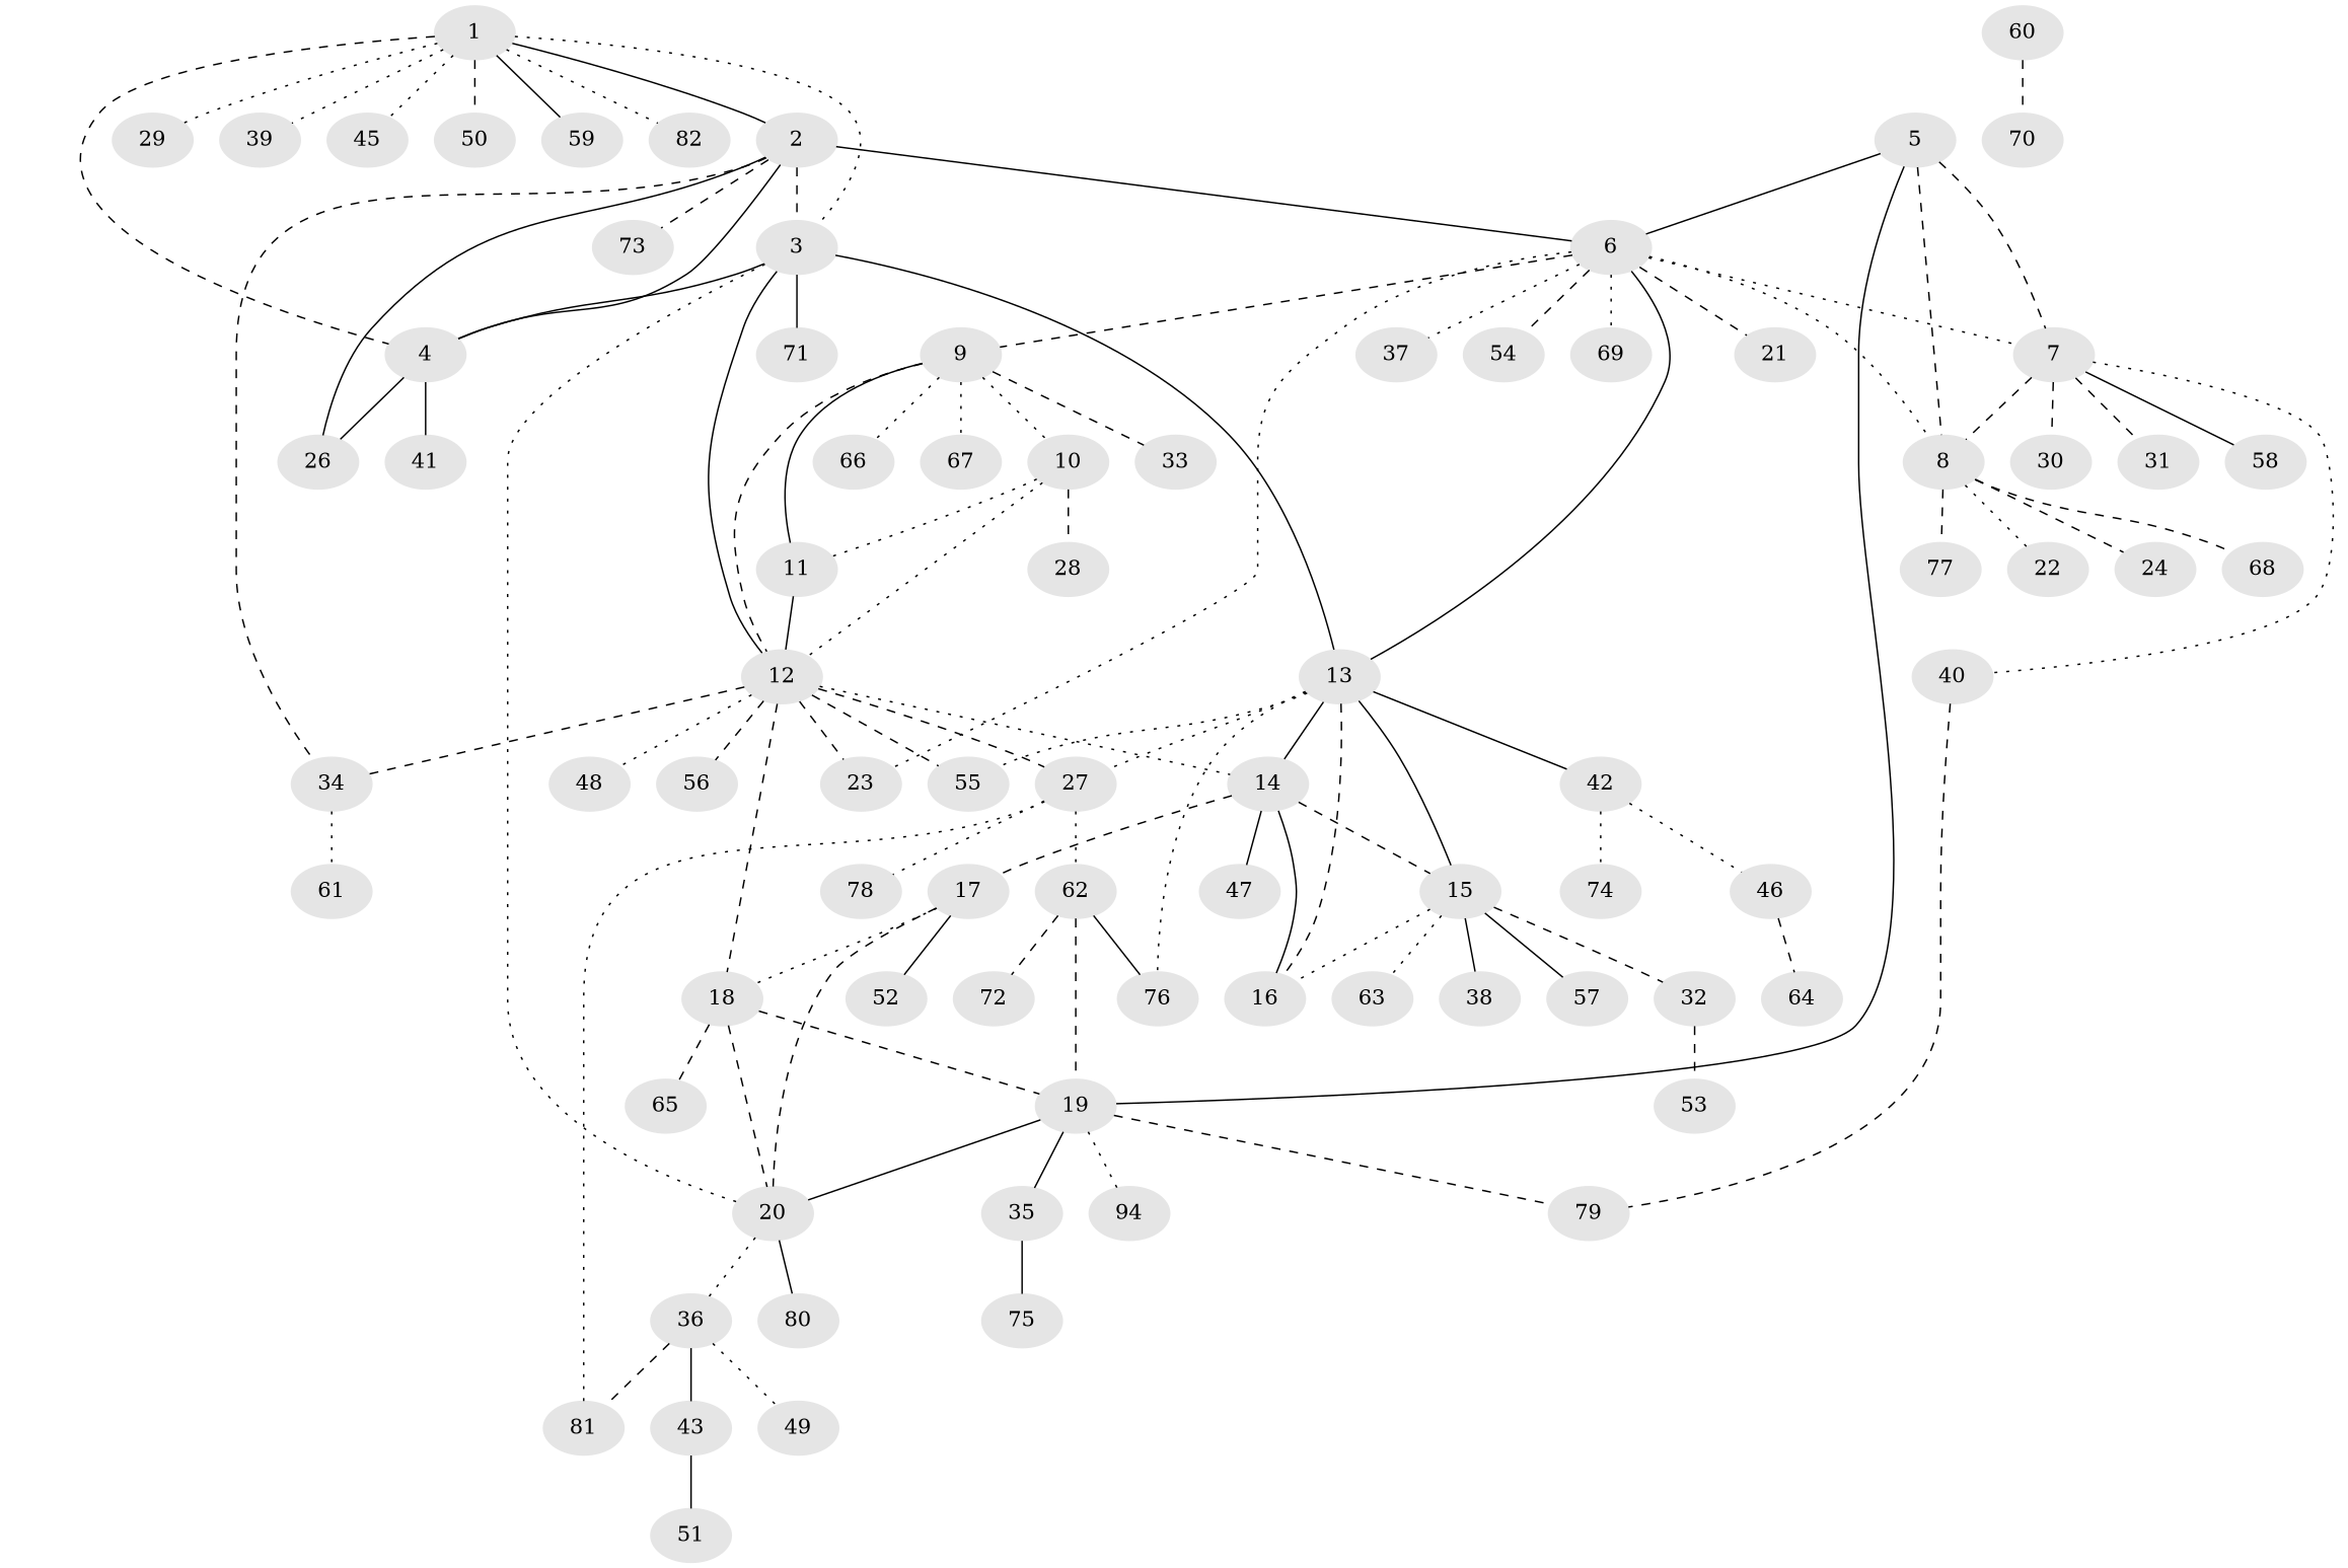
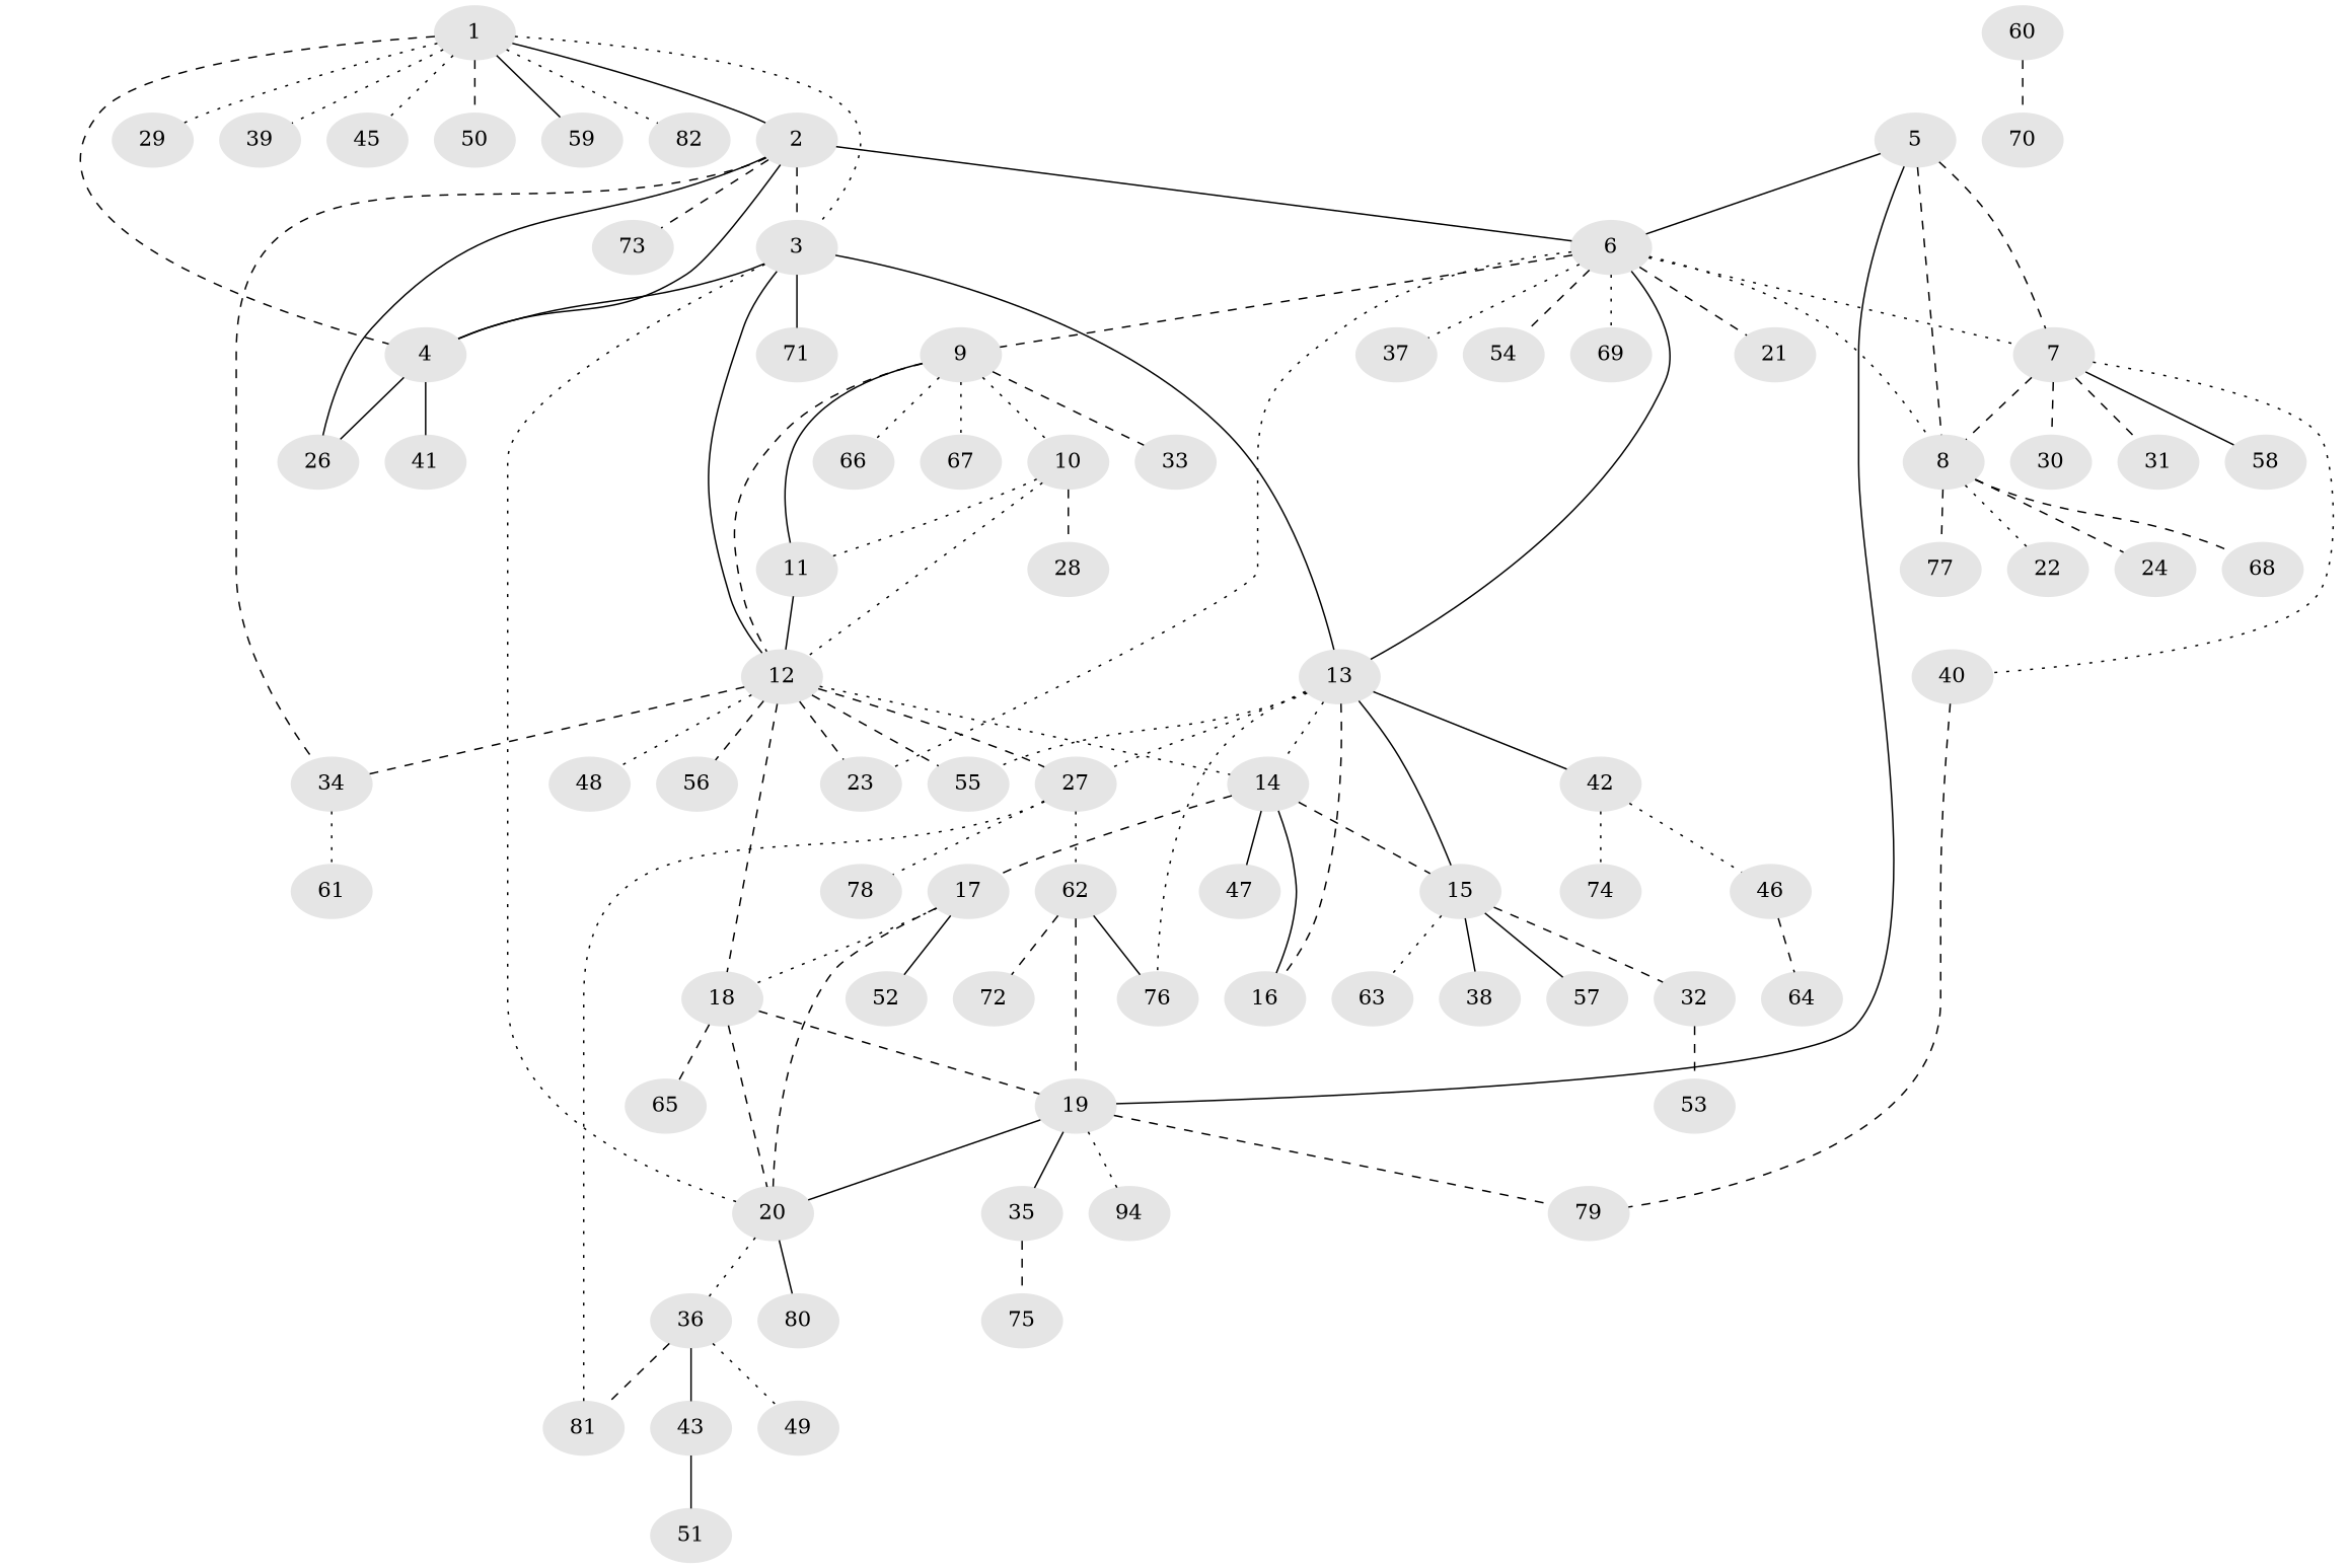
  graph {
    node [color=gray90 style=filled]
    edge [style=dashed]
    1
    2
    3
    4
    29
    39
    45
    50
    59
    82
    6
    34
    73
    26
    12
    13
    20
    71
    41
    7
    8
    9
    21
    23
    37
    54
    69
    61
    60
    70
    14
    18
    27
    48
    55
    56
    15
    16
    42
    76
    36
    80
    5
    19
    30
    31
    40
    58
    22
    24
    68
    77
    35
    n54 [label=94]
    79
    10
    11
    33
    66
    67
    28
    17
    47
    65
    62
    78
    81
    32
    38
    57
    63
    46
    74
    52
    53
    75
    43
    49
    72
    51
    64
    1 -- 2 [style=solid]
    1 -- 3 [style=dotted]
    1 -- 4
    1 -- 29 [style=dotted]
    1 -- 39 [style=dotted]
    1 -- 45 [style=dotted]
    1 -- 50
    1 -- 59 [style=solid]
    1 -- 82 [style=dotted]
    2 -- 3
    2 -- 4 [style=solid]
    2 -- 6 [style=solid]
    2 -- 34
    2 -- 73
    2 -- 26 [style=solid]
    3 -- 4 [style=solid]
    3 -- 12 [style=solid]
    3 -- 13 [style=solid]
    3 -- 20 [style=dotted]
    3 -- 71 [style=solid]
    4 -- 26 [style=solid]
    4 -- 41 [style=solid]
    6 -- 13 [style=solid]
    6 -- 7 [style=dotted]
    6 -- 8 [style=dotted]
    6 -- 9
    6 -- 21
    6 -- 23 [style=dotted]
    6 -- 37 [style=dotted]
    6 -- 54
    6 -- 69 [style=dotted]
    34 -- 61 [style=dotted]
    12 -- 34
    12 -- 23
    12 -- 14 [style=dotted]
    12 -- 18
    12 -- 27
    12 -- 48 [style=dotted]
    12 -- 55
    12 -- 56
-   13 -- 14 [style=solid]
+   13 -- 14 [style=dotted]
    13 -- 27 [style=dotted]
    13 -- 55 [style=dotted]
    13 -- 15 [style=solid]
    13 -- 16
    13 -- 42 [style=solid]
    13 -- 76 [style=dotted]
    20 -- 36 [style=dotted]
    20 -- 80 [style=solid]
    7 -- 8
    7 -- 30
    7 -- 31
    7 -- 40 [style=dotted]
    7 -- 58 [style=solid]
    8 -- 22 [style=dotted]
    8 -- 24
    8 -- 68
    8 -- 77
    9 -- 12
    9 -- 10 [style=dotted]
    9 -- 11 [style=solid]
    9 -- 33
    9 -- 66 [style=dotted]
    9 -- 67 [style=dotted]
    60 -- 70
    14 -- 15
    14 -- 16 [style=solid]
    14 -- 17
    14 -- 47 [style=solid]
    18 -- 20
    18 -- 19
    18 -- 65
    27 -- 62 [style=dotted]
    27 -- 78 [style=dotted]
    27 -- 81 [style=dotted]
-   15 -- 16 [style=dotted]
    15 -- 32
    15 -- 38 [style=solid]
    15 -- 57 [style=solid]
    15 -- 63 [style=dotted]
    42 -- 46 [style=dotted]
    42 -- 74 [style=dotted]
    36 -- 81
    36 -- 43 [style=solid]
    36 -- 49 [style=dotted]
    5 -- 6 [style=solid]
    5 -- 7
    5 -- 8
    5 -- 19 [style=solid]
    19 -- 20 [style=solid]
    19 -- 35 [style=solid]
    19 -- n54 [style=dotted]
    19 -- 79
    40 -- 79
-   35 -- 75 [style=solid]
+   35 -- 75
    10 -- 12 [style=dotted]
    10 -- 11 [style=dotted]
    10 -- 28
    11 -- 12 [style=solid]
    17 -- 20
    17 -- 18 [style=dotted]
    17 -- 52 [style=solid]
    62 -- 76 [style=solid]
    62 -- 19
    62 -- 72
    32 -- 53
    46 -- 64
    43 -- 51 [style=solid]
  }
